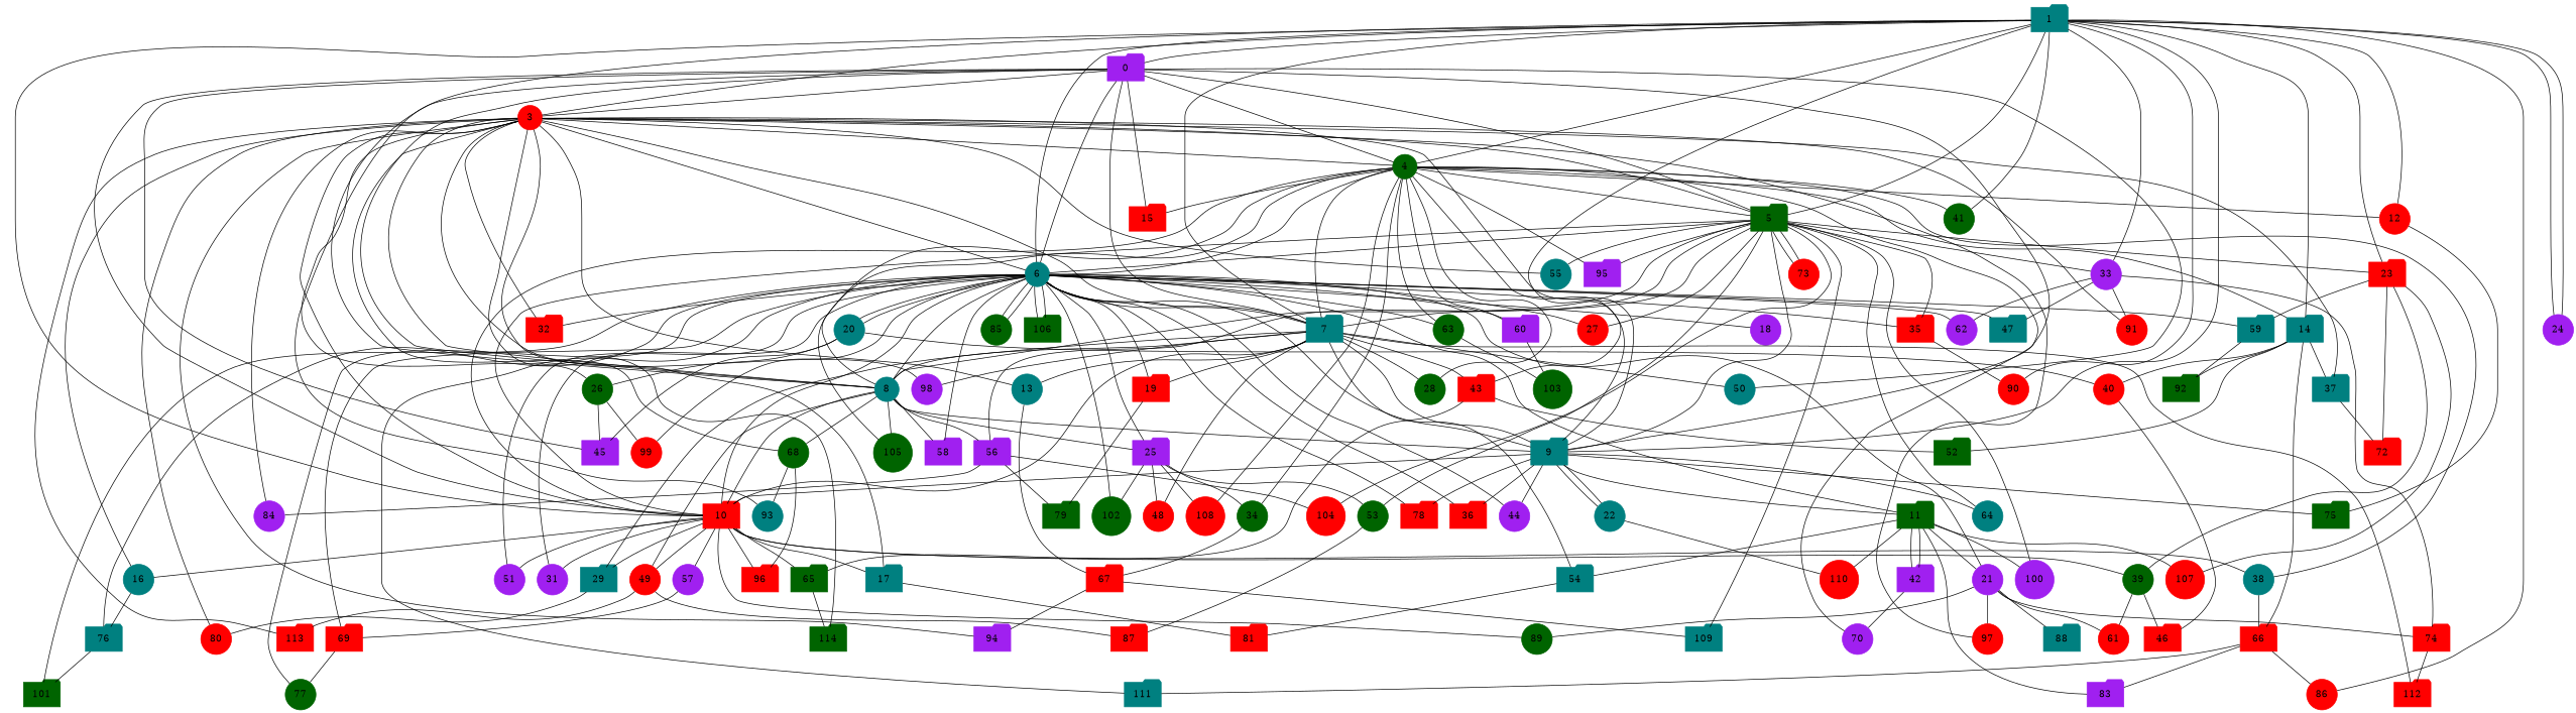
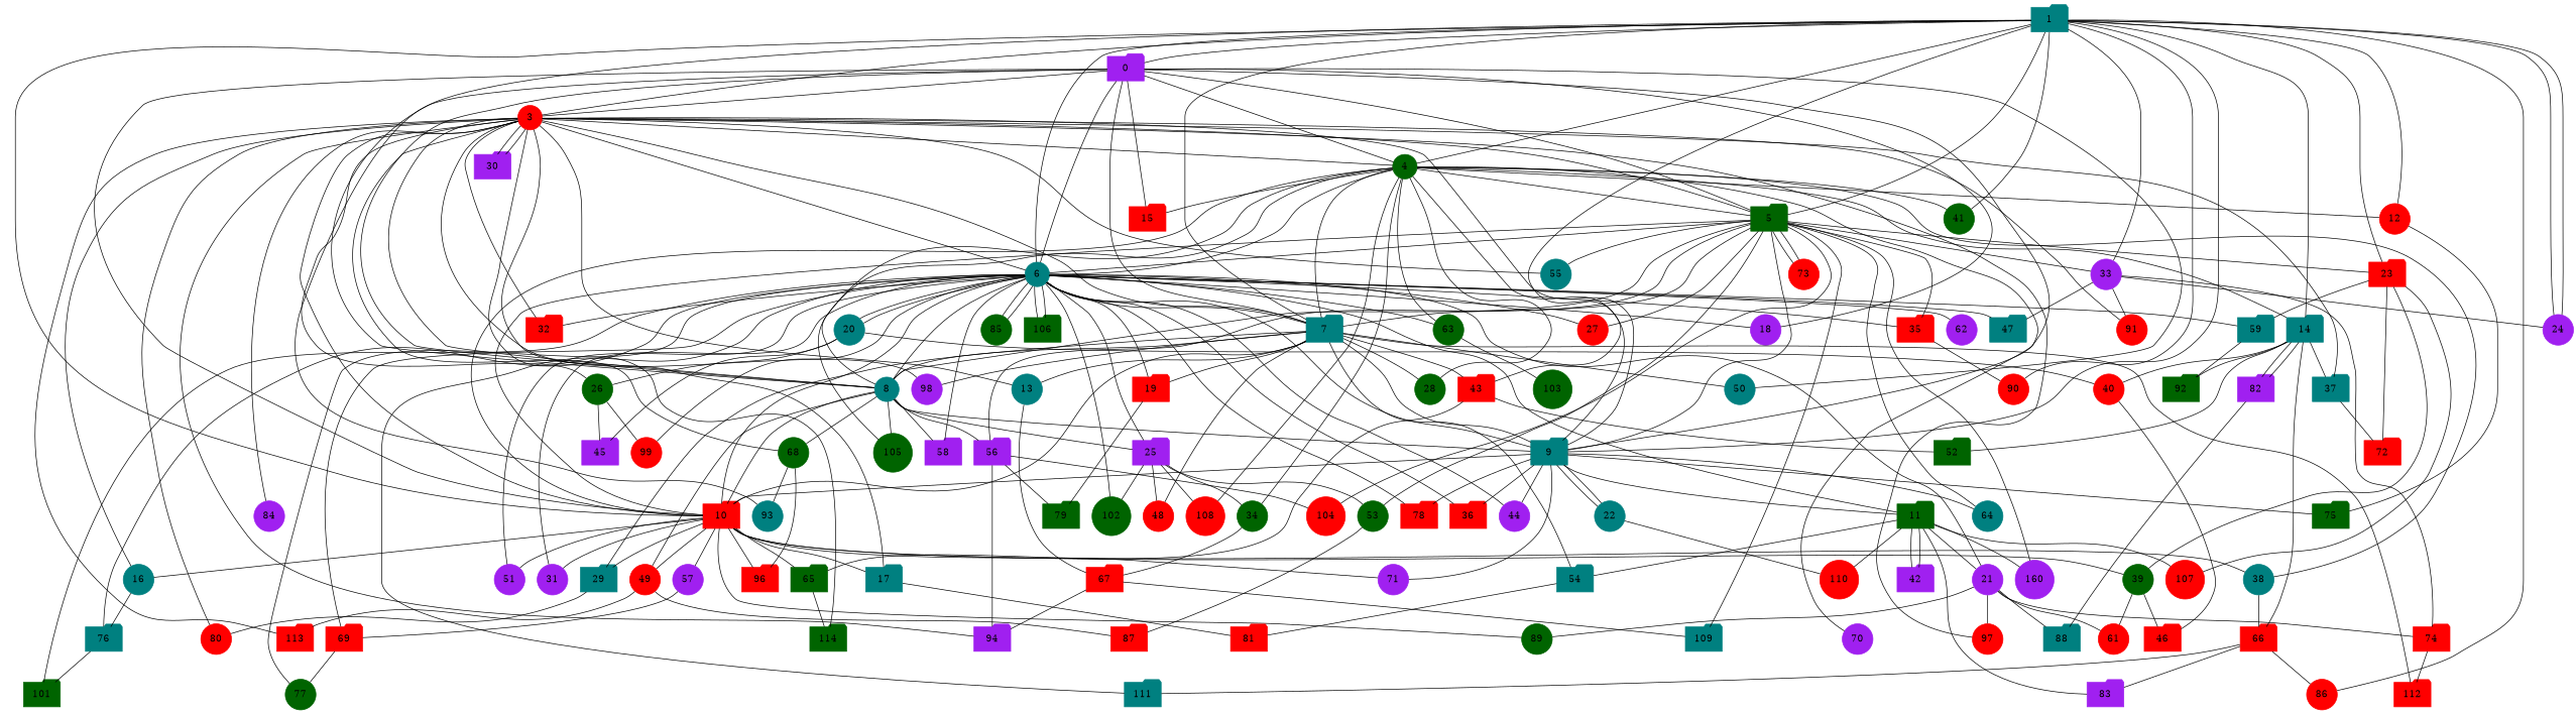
  graph {
    node [color=red shape=circle style=filled]
    1 [color=teal shape=folder]
    n2 [color=purple label=0 shape=folder]
    3
    4 [color=darkgreen]
    5 [color=darkgreen shape=folder]
    6 [color=teal]
    7 [color=teal shape=folder]
    8 [color=teal]
    9 [color=teal shape=folder]
    10 [shape=folder]
    12
    14 [color=teal shape=folder]
    23 [shape=folder]
    24 [color=purple]
    33 [color=purple]
    41 [color=darkgreen]
    43 [shape=folder]
    86
    90
    15 [shape=folder]
    18 [color=purple]
    50 [color=teal]
    93 [color=teal]
    13 [color=teal]
    16 [color=teal]
    17 [color=teal shape=folder]
    26 [color=darkgreen]
+   30 [color=purple shape=folder]
    32 [shape=folder]
    37 [color=teal shape=folder]
    55 [color=teal]
    68 [color=darkgreen]
    80
    84 [color=purple]
    91
    94 [color=purple shape=folder]
    97
    98 [color=purple]
    113 [shape=folder]
    114 [color=darkgreen shape=folder]
    28 [color=darkgreen]
    34 [color=darkgreen]
    38 [color=teal]
-   60 [color=purple shape=folder]
    63 [color=darkgreen]
    70 [color=purple]
-   95 [color=purple shape=folder]
    105 [color=darkgreen]
    108
    27
    35 [shape=folder]
    53 [color=darkgreen]
    56 [color=purple shape=folder]
    64 [color=teal]
    73
-   100 [color=purple]
+   100 [color=purple label=160]
    104
    109 [color=teal shape=folder]
    11 [color=darkgreen shape=folder]
    19 [shape=folder]
    20 [color=teal]
    21 [color=purple]
    25 [color=purple shape=folder]
    31 [color=purple]
    36 [shape=folder]
    44 [color=purple]
    47 [color=teal shape=folder]
    51 [color=purple]
    58 [color=purple shape=folder]
    59 [color=teal shape=folder]
    62 [color=purple]
    69 [shape=folder]
    76 [color=teal shape=folder]
    77 [color=darkgreen]
    78 [shape=folder]
    85 [color=darkgreen]
    99
    101 [color=darkgreen shape=folder]
    102 [color=darkgreen]
    106 [color=darkgreen shape=folder]
    111 [color=teal shape=folder]
    29 [color=teal shape=folder]
    48
    54 [color=teal shape=folder]
    112 [shape=folder]
    49
    22 [color=teal]
+   71 [color=purple]
    75 [color=darkgreen shape=folder]
    39 [color=darkgreen]
    57 [color=purple]
    65 [color=darkgreen shape=folder]
    89 [color=darkgreen]
    96 [shape=folder]
    40
    52 [color=darkgreen shape=folder]
    66 [shape=folder]
+   82 [color=purple shape=folder]
    92 [color=darkgreen shape=folder]
    107
    72 [shape=folder]
    74 [shape=folder]
    67 [shape=folder]
    81 [shape=folder]
    45 [color=purple shape=folder]
    103 [color=darkgreen]
    87 [shape=folder]
    79 [color=darkgreen shape=folder]
    42 [color=purple shape=folder]
    83 [color=purple shape=folder]
    110
    61
    88 [color=teal shape=folder]
    46 [shape=folder]
    1 -- n2
    1 -- 3
    1 -- 4
    1 -- 5
    1 -- 6
    1 -- 7
    1 -- 8
    1 -- 9
    1 -- 10
    1 -- 12
    1 -- 14
    1 -- 23
    1 -- 24
    1 -- 24
    1 -- 33
    1 -- 41
    1 -- 43
    1 -- 86
    1 -- 90
    n2 -- 3
    n2 -- 4
    n2 -- 5
    n2 -- 6
    n2 -- 7
    n2 -- 8
    n2 -- 9
    n2 -- 10
    n2 -- 15
-   n2 -- 45
+   n2 -- 18
    n2 -- 50
    n2 -- 93
    3 -- 4
    3 -- 5
    3 -- 6
    3 -- 7
    3 -- 8
    3 -- 9
    3 -- 10
    3 -- 13
    3 -- 16
    3 -- 17
    3 -- 26
+   3 -- 30
+   3 -- 30
    3 -- 32
    3 -- 37
    3 -- 55
    3 -- 68
    3 -- 80
    3 -- 84
    3 -- 91
    3 -- 94
    3 -- 97
    3 -- 98
    3 -- 113
    3 -- 114
    4 -- 5
    4 -- 6
    4 -- 7
    4 -- 8
    4 -- 9
    4 -- 10
    4 -- 12
    4 -- 14
    4 -- 41
    4 -- 15
    4 -- 28
    4 -- 34
    4 -- 38
-   4 -- 60
    4 -- 63
    4 -- 70
-   4 -- 95
    4 -- 105
    4 -- 108
    5 -- 6
    5 -- 7
    5 -- 8
    5 -- 9
    5 -- 10
    5 -- 23
    5 -- 33
    5 -- 55
-   5 -- 95
    5 -- 27
    5 -- 35
    5 -- 53
    5 -- 56
    5 -- 64
    5 -- 73
    5 -- 73
    5 -- 100
    5 -- 104
    5 -- 109
    6 -- 7
    6 -- 8
    6 -- 9
    6 -- 10
    6 -- 18
    6 -- 32
-   6 -- 60
    6 -- 63
    6 -- 27
    6 -- 35
    6 -- 11
    6 -- 19
    6 -- 20
    6 -- 20
    6 -- 21
    6 -- 25
    6 -- 31
    6 -- 36
    6 -- 44
    6 -- 47
    6 -- 51
    6 -- 58
    6 -- 59
    6 -- 62
    6 -- 69
    6 -- 76
    6 -- 77
    6 -- 78
    6 -- 85
    6 -- 85
    6 -- 99
    6 -- 101
    6 -- 102
    6 -- 106
    6 -- 106
    6 -- 111
    7 -- 8
    7 -- 9
    7 -- 10
    7 -- 43
    7 -- 50
    7 -- 13
    7 -- 98
    7 -- 28
    7 -- 19
    7 -- 29
    7 -- 48
    7 -- 54
    7 -- 112
    8 -- 9
    8 -- 10
    8 -- 68
    8 -- 105
    8 -- 56
    8 -- 25
    8 -- 58
    8 -- 49
    9 -- 10
    9 -- 64
    9 -- 11
    9 -- 36
    9 -- 44
    9 -- 78
    9 -- 22
    9 -- 22
+   9 -- 71
    9 -- 75
    10 -- 16
    10 -- 17
    10 -- 38
    10 -- 31
    10 -- 51
    10 -- 29
    10 -- 49
+   10 -- 71
    10 -- 39
    10 -- 57
    10 -- 65
    10 -- 89
    10 -- 96
    12 -- 75
    14 -- 37
    14 -- 40
    14 -- 52
    14 -- 66
+   14 -- 82
+   14 -- 82
    14 -- 92
    23 -- 59
    23 -- 39
    23 -- 107
    23 -- 72
    33 -- 91
    33 -- 47
-   33 -- 62
+   33 -- 24
    33 -- 74
    43 -- 65
    43 -- 52
    13 -- 67
    16 -- 76
    17 -- 81
    26 -- 99
    26 -- 45
    37 -- 72
    68 -- 93
    68 -- 96
    34 -- 67
    38 -- 66
-   60 -- 103
    63 -- 103
    35 -- 90
    53 -- 87
-   56 -- 84
+   56 -- 94
    56 -- 104
    56 -- 79
    11 -- 100
    11 -- 21
    11 -- 54
    11 -- 107
    11 -- 42
    11 -- 42
    11 -- 83
    11 -- 110
    19 -- 79
    20 -- 26
    20 -- 40
    20 -- 45
    21 -- 97
    21 -- 89
    21 -- 74
    21 -- 61
    21 -- 88
    25 -- 34
    25 -- 108
    25 -- 53
    25 -- 102
    25 -- 48
    59 -- 92
    69 -- 77
    76 -- 101
    29 -- 80
    54 -- 81
    49 -- 113
    49 -- 87
    22 -- 110
    39 -- 61
    39 -- 46
    57 -- 69
    65 -- 114
    40 -- 46
    66 -- 86
    66 -- 111
    66 -- 83
+   82 -- 88
    74 -- 112
    67 -- 94
    67 -- 109
-   42 -- 70
  }
